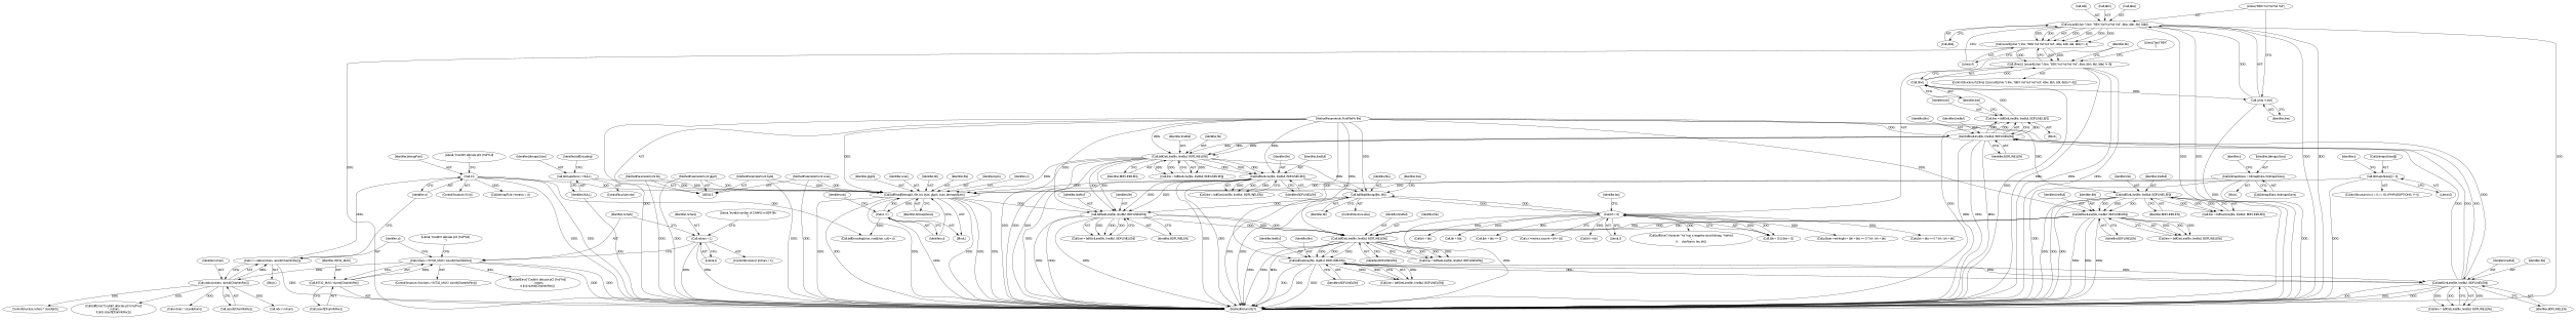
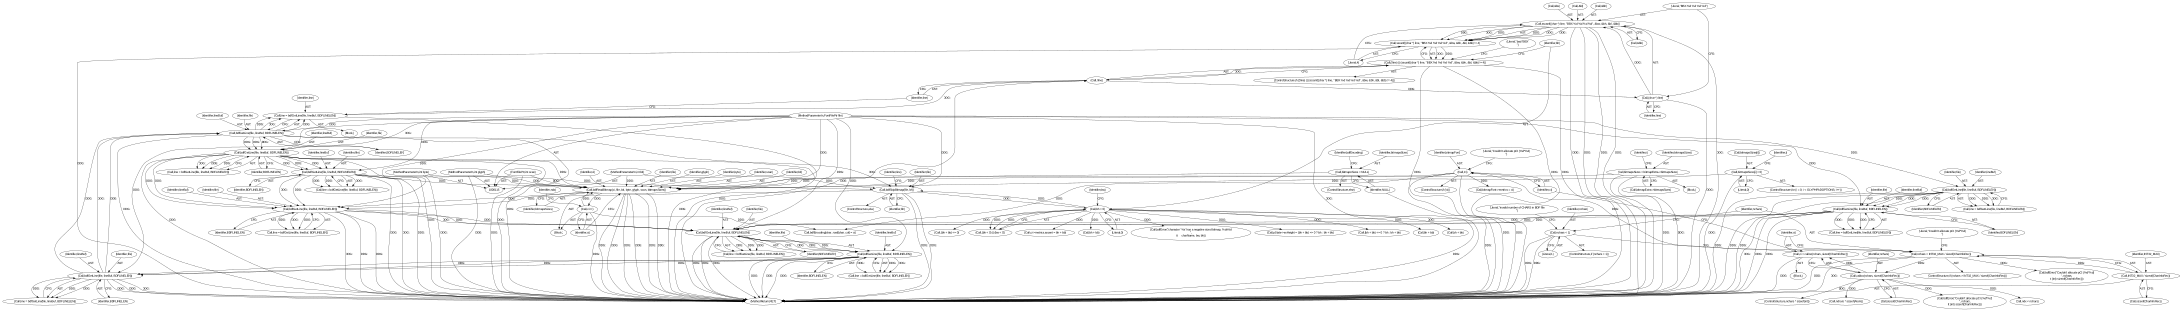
  digraph {
    fontname="Liberation Sans"
    node [fontname="Liberation Sans"]
    edge [fontname="Liberation Sans"]
    n1 [label="(Call,sscanf((char *) line, \"BBX %d %d %d %d\", &bw, &bh, &bl, &bb))"]
    n2 [label="(Call,sscanf((char *) line, \"BBX %d %d %d %d\", &bw, &bh, &bl, &bb) != 4)"]
    n3 [label="(MethodReturn,RET)"]
    n4 [label="(Call,&bb)"]
    n5 [label="(Call,(!line) || (sscanf((char *) line, \"BBX %d %d %d %d\", &bw, &bh, &bl, &bb) != 4))"]
    n6 [label="(Literal,4)"]
    n7 [label="(Call,(char *) line)"]
    n8 [label="(Identifier,line)"]
    n9 [label="(Call,!line)"]
    n10 [label="(Identifier,line)"]
    n11 [label="(ControlStructure,if ((!line) || (sscanf((char *) line, \"BBX %d %d %d %d\", &bw, &bh, &bl, &bb) != 4)))"]
    n12 [label="(Call,line = bdfGetLine(file, lineBuf, BDFLINELEN))"]
    n13 [label="(Call,bdfGetLine(file, lineBuf, BDFLINELEN))"]
    n14 [label="(Block,)"]
    n15 [label="(Call,bdfGetLine(file, lineBuf, BDFLINELEN))"]
    n16 [label="(Identifier,BDFLINELEN)"]
    n17 [label="(Call,bdfGetLine(file, lineBuf, BDFLINELEN))"]
    n18 [label="(Call,bdfSkipBitmap(file, bh))"]
    n19 [label="(Call,bdfGetLine(file, lineBuf, BDFLINELEN))"]
    n20 [label="(Call,bdfReadBitmap(ci, file, bit, byte, glyph, scan, bitmapsSizes))"]
    n21 [label="(Identifier,BDFLINELEN)"]
    n22 [label="(Call,line = bdfGetLine(file, lineBuf, BDFLINELEN))"]
    n23 [label="(Call,bdfGetLine(file, lineBuf, BDFLINELEN))"]
    n24 [label="(Identifier,BDFLINELEN)"]
    n25 [label="(Call,line = bdfGetLine(file, lineBuf, BDFLINELEN))"]
    n26 [label="(Call,bdfGetLine(file, lineBuf, BDFLINELEN))"]
    n27 [label="(Identifier,BDFLINELEN)"]
    n28 [label="(Call,line = bdfGetLine(file, lineBuf, BDFLINELEN))"]
    n29 [label="(Call,bdfGetLine(file, lineBuf, BDFLINELEN))"]
    n30 [label="(Identifier,BDFLINELEN)"]
    n31 [label="(Call,line = bdfGetLine(file, lineBuf, BDFLINELEN))"]
    n32 [label="(Identifier,BDFLINELEN)"]
    n33 [label="(Call,line = bdfGetLine(file, lineBuf, BDFLINELEN))"]
    n34 [label="(Call,bh < 0)"]
    n35 [label="(ControlStructure,else)"]
    n36 [label="(Identifier,bh)"]
    n37 [label="(Call,bh + bb)"]
    n38 [label="(Call,(bh + bb) <= 0)"]
    n39 [label="(Call,(bh < 0) || (bw < 0))"]
    n40 [label="(Call,ci->metrics.ascent = bh + bb)"]
    n41 [label="(Call,bh + bb)"]
    n42 [label="(Literal,0)"]
    n43 [label="(Call,bdfError(\"character '%s' has a negative sized bitmap, %dx%d\n\",\n\t\t     charName, bw, bh))"]
    n44 [label="(Call,pState->exHeight = (bh + bb) <= 0 ? bh : bh + bb)"]
    n45 [label="(Call,(bh + bb) <= 0 ? bh : bh + bb)"]
    n46 [label="(Call,bh + bb)"]
    n47 [label="(Call,line = bdfGetLine(file, lineBuf, BDFLINELEN))"]
    n48 [label="(Identifier,BDFLINELEN)"]
    n49 [label="(Call,ci++)"]
    n50 [label="(Block,)"]
    n51 [label="(Identifier,bitmapsSizes)"]
    n52 [label="(MethodParameterIn,FontFilePtr file)"]
    n53 [label="(Call,bdfGetLine(file, lineBuf, BDFLINELEN))"]
    n54 [label="(Call,bdfGetLine(file, lineBuf, BDFLINELEN))"]
    1000115
    n56 [label="(Identifier,BDFLINELEN)"]
    n57 [label="(Call,line = bdfGetLine(file, lineBuf, BDFLINELEN))"]
    n58 [label="(Call,line = bdfGetLine(file, lineBuf, BDFLINELEN))"]
    n59 [label="(Identifier,BDFLINELEN)"]
    n60 [label="(Call,bdfEncoding[char_row][char_col] = ci)"]
    n61 [label="(Identifier,ci)"]
    n62 [label="(Call,!ci)"]
    n63 [label="(Call,bitmapFont->metrics = ci)"]
    n64 [label="(Identifier,ci)"]
    n65 [label="(ControlStructure,if (!ci))"]
    n66 [label="(Call,ci = calloc(nchars, sizeof(CharInfoRec)))"]
    n67 [label="(Call,calloc(nchars, sizeof(CharInfoRec)))"]
    n68 [label="(Block,)"]
    n69 [label="(ControlStructure,nchars * sizeof(int))"]
    n70 [label="(Call,bdfError(\"Couldn't allocate pCI (%d*%d)\n\", nchars,\n\t\t (int) sizeof(CharInfoRec)))"]
    n71 [label="(Call,nchars * sizeof(Atom))"]
    n72 [label="(Call,sizeof(CharInfoRec))"]
    n73 [label="(Call,ndx < nchars)"]
    n74 [label="(Call,nchars > INT32_MAX / sizeof(CharInfoRec))"]
    n75 [label="(Call,INT32_MAX / sizeof(CharInfoRec))"]
    n76 [label="(ControlStructure,if (nchars > INT32_MAX / sizeof(CharInfoRec)))"]
    n77 [label="(Call,bdfError(\"Couldn't allocate pCI (%d*%d)\n\", nchars,\n\t\t (int) sizeof(CharInfoRec)))"]
    n78 [label="(Call,sizeof(CharInfoRec))"]
    n79 [label="(Call,nchars < 1)"]
    n80 [label="(ControlStructure,if (nchars < 1))"]
    n81 [label="(Literal,1)"]
    n82 [label="(MethodParameterIn,int bit)"]
    n83 [label="(MethodParameterIn,int byte)"]
    n84 [label="(MethodParameterIn,int glyph)"]
-   n85 [label="(MethodParameterIn,int scan)"]
+   n85 [label="(FontFilePtr,int scan)"]
    n86 [label="(Call,bitmapsSizes = bitmapExtra->bitmapsSizes)"]
    n87 [label="(Block,)"]
    n88 [label="(Call,bitmapExtra->bitmapsSizes)"]
    n89 [label="(Call,bitmapsSizes = NULL)"]
    n90 [label="(ControlStructure,else)"]
    n91 [label="(Identifier,NULL)"]
    n92 [label="(Call,bitmapsSizes[i] = 0)"]
    n93 [label="(ControlStructure,for (i = 0; i < GLYPHPADOPTIONS; i++))"]
    n94 [label="(Literal,0)"]
    n95 [label="(Identifier,lineBuf)"]
    n96 [label="(Identifier,file)"]
    n97 [label="(Identifier,file)"]
    n98 [label="(Identifier,ndx)"]
    n99 [label="(Identifier,glyph)"]
    n100 [label="(Identifier,lineBuf)"]
    n101 [label="(Identifier,i)"]
    n102 [label="(Identifier,file)"]
    n103 [label="(Identifier,INT32_MAX)"]
    n104 [label="(Literal,\"bad 'BBX'\n\")"]
    n105 [label="(Identifier,lineBuf)"]
    n106 [label="(Identifier,nchars)"]
    n107 [label="(Identifier,line)"]
    n108 [label="(Call,&bh)"]
    n109 [label="(Identifier,file)"]
    n110 [label="(Literal,\"Couldn't allocate pCI (%d*%d)\n\")"]
    n111 [label="(Literal,\"BBX %d %d %d %d\")"]
    n112 [label="(Identifier,lineBuf)"]
    n113 [label="(Identifier,lineBuf)"]
    n114 [label="(Identifier,bitmapsSizes)"]
    n115 [label="(Identifier,file)"]
    n116 [label="(Literal,\"invalid number of CHARS in BDF file\n\")"]
    n117 [label="(Identifier,lineBuf)"]
    n118 [label="(Identifier,bitmapsSizes)"]
    n119 [label="(Call,&bw)"]
    n120 [label="(Identifier,ci)"]
    n121 [label="(Identifier,line)"]
    n122 [label="(Identifier,file)"]
    n123 [label="(Identifier,nchars)"]
    n124 [label="(Identifier,lineBuf)"]
    n125 [label="(Identifier,byte)"]
    n126 [label="(Identifier,lineBuf)"]
    n127 [label="(Identifier,scan)"]
    n128 [label="(Identifier,lineBuf)"]
    n129 [label="(Call,bitmapsSizes[i])"]
    n130 [label="(Identifier,bit)"]
    n131 [label="(Identifier,ci)"]
    n132 [label="(Identifier,file)"]
    n133 [label="(Identifier,nchars)"]
    n134 [label="(Call,&bl)"]
    n135 [label="(Identifier,bitmapFont)"]
    n136 [label="(Identifier,bh)"]
    n137 [label="(Identifier,file)"]
    n138 [label="(Identifier,file)"]
    n139 [label="(Identifier,file)"]
    n140 [label="(Literal,\"Couldn't allocate pCI (%d*%d)\n\")"]
    n141 [label="(Identifier,bdfEncoding)"]
    n142 [label="(Identifier,bw)"]
    n143 [label="(Identifier,file)"]
    n144 [label="(Identifier,i)"]
    n1 -> n2 [label="AST: "]
    n1 -> n2 [label="DDG: "]
    n1 -> n2 [label="DDG: "]
    n1 -> n2 [label="DDG: "]
    n1 -> n2 [label="DDG: "]
    n1 -> n2 [label="DDG: "]
    n1 -> n2 [label="DDG: "]
    n1 -> n3 [label="DDG: "]
    n1 -> n3 [label="DDG: "]
    n1 -> n3 [label="DDG: "]
    n1 -> n3 [label="DDG: "]
    n1 -> n3 [label="DDG: "]
    n1 -> n4 [label="CFG: "]
    n2 -> n3 [label="DDG: "]
    n2 -> n5 [label="AST: "]
    n2 -> n5 [label="DDG: "]
    n2 -> n5 [label="DDG: "]
    n2 -> n6 [label="CFG: "]
    n4 -> n1 [label="AST: "]
    n5 -> n2 [label="CFG: "]
    n5 -> n3 [label="DDG: "]
    n5 -> n3 [label="DDG: "]
    n5 -> n3 [label="DDG: "]
    n5 -> n9 [label="CFG: "]
    n5 -> n11 [label="AST: "]
    n6 -> n1 [label="CFG: "]
    n6 -> n2 [label="AST: "]
    n7 -> n1 [label="AST: "]
    n7 -> n1 [label="DDG: "]
    n7 -> n3 [label="DDG: "]
    n7 -> n8 [label="CFG: "]
    n8 -> n7 [label="AST: "]
    n9 -> n3 [label="DDG: "]
    n9 -> n5 [label="AST: "]
    n9 -> n5 [label="DDG: "]
    n9 -> n7 [label="DDG: "]
    n9 -> n10 [label="CFG: "]
    n10 -> n9 [label="AST: "]
    n10 -> n12 [label="CFG: "]
    n12 -> n3 [label="DDG: "]
    n12 -> n9 [label="DDG: "]
    n12 -> n13 [label="CFG: "]
    n12 -> n14 [label="AST: "]
    n13 -> n3 [label="DDG: "]
    n13 -> n3 [label="DDG: "]
    n13 -> n3 [label="DDG: "]
    n13 -> n12 [label="AST: "]
    n13 -> n12 [label="DDG: "]
    n13 -> n12 [label="DDG: "]
    n13 -> n12 [label="DDG: "]
    n13 -> n15 [label="DDG: "]
    n13 -> n15 [label="DDG: "]
    n13 -> n15 [label="DDG: "]
    n13 -> n16 [label="CFG: "]
    n15 -> n3 [label="DDG: "]
    n15 -> n3 [label="DDG: "]
    n15 -> n3 [label="DDG: "]
    n15 -> n17 [label="DDG: "]
    n15 -> n17 [label="DDG: "]
    n15 -> n18 [label="DDG: "]
    n15 -> n19 [label="DDG: "]
    n15 -> n19 [label="DDG: "]
    n15 -> n19 [label="DDG: "]
    n15 -> n20 [label="DDG: "]
    n15 -> n21 [label="CFG: "]
    n15 -> n22 [label="AST: "]
    n15 -> n22 [label="DDG: "]
    n15 -> n22 [label="DDG: "]
    n15 -> n22 [label="DDG: "]
    n16 -> n13 [label="AST: "]
    n17 -> n3 [label="DDG: "]
    n17 -> n3 [label="DDG: "]
    n17 -> n3 [label="DDG: "]
    n17 -> n29 [label="DDG: "]
    n17 -> n29 [label="DDG: "]
    n17 -> n29 [label="DDG: "]
    n17 -> n32 [label="CFG: "]
    n17 -> n33 [label="AST: "]
    n17 -> n33 [label="DDG: "]
    n17 -> n33 [label="DDG: "]
    n17 -> n33 [label="DDG: "]
    n18 -> n3 [label="DDG: "]
    n18 -> n3 [label="DDG: "]
    n18 -> n17 [label="DDG: "]
    n18 -> n34 [label="DDG: "]
    n18 -> n35 [label="AST: "]
    n18 -> n36 [label="CFG: "]
    n19 -> n3 [label="DDG: "]
    n19 -> n3 [label="DDG: "]
    n19 -> n3 [label="DDG: "]
    n19 -> n17 [label="DDG: "]
    n19 -> n17 [label="DDG: "]
    n19 -> n18 [label="DDG: "]
    n19 -> n20 [label="DDG: "]
    n19 -> n47 [label="AST: "]
    n19 -> n47 [label="DDG: "]
    n19 -> n47 [label="DDG: "]
    n19 -> n47 [label="DDG: "]
    n19 -> n48 [label="CFG: "]
    n20 -> n3 [label="DDG: "]
    n20 -> n3 [label="DDG: "]
    n20 -> n3 [label="DDG: "]
    n20 -> n3 [label="DDG: "]
    n20 -> n3 [label="DDG: "]
    n20 -> n3 [label="DDG: "]
    n20 -> n17 [label="DDG: "]
    n20 -> n49 [label="DDG: "]
    n20 -> n50 [label="AST: "]
    n20 -> n51 [label="CFG: "]
    n21 -> n15 [label="AST: "]
    n22 -> n15 [label="CFG: "]
    n23 -> n3 [label="DDG: "]
    n23 -> n3 [label="DDG: "]
    n23 -> n3 [label="DDG: "]
    n23 -> n13 [label="DDG: "]
    n23 -> n13 [label="DDG: "]
    n23 -> n13 [label="DDG: "]
    n23 -> n24 [label="CFG: "]
    n23 -> n25 [label="AST: "]
    n23 -> n25 [label="DDG: "]
    n23 -> n25 [label="DDG: "]
    n23 -> n25 [label="DDG: "]
    n24 -> n23 [label="AST: "]
    n25 -> n23 [label="CFG: "]
    n26 -> n3 [label="DDG: "]
    n26 -> n3 [label="DDG: "]
    n26 -> n3 [label="DDG: "]
    n26 -> n23 [label="DDG: "]
    n26 -> n23 [label="DDG: "]
    n26 -> n23 [label="DDG: "]
    n26 -> n27 [label="CFG: "]
    n26 -> n28 [label="AST: "]
    n26 -> n28 [label="DDG: "]
    n26 -> n28 [label="DDG: "]
    n26 -> n28 [label="DDG: "]
    n27 -> n26 [label="AST: "]
    n28 -> n26 [label="CFG: "]
    n29 -> n3 [label="DDG: "]
    n29 -> n3 [label="DDG: "]
    n29 -> n3 [label="DDG: "]
    n29 -> n26 [label="DDG: "]
    n29 -> n26 [label="DDG: "]
    n29 -> n26 [label="DDG: "]
    n29 -> n30 [label="CFG: "]
    n29 -> n31 [label="AST: "]
    n29 -> n31 [label="DDG: "]
    n29 -> n31 [label="DDG: "]
    n29 -> n31 [label="DDG: "]
    n30 -> n29 [label="AST: "]
    n31 -> n29 [label="CFG: "]
    n32 -> n17 [label="AST: "]
    n33 -> n17 [label="CFG: "]
    n34 -> n3 [label="DDG: "]
    n34 -> n18 [label="DDG: "]
    n34 -> n37 [label="DDG: "]
    n34 -> n38 [label="DDG: "]
    n34 -> n39 [label="AST: "]
    n34 -> n39 [label="DDG: "]
    n34 -> n39 [label="DDG: "]
-   n34 -> n40 [label="CFG: "]
+   n34 -> n40 [label="DDG: "]
    n34 -> n41 [label="DDG: "]
    n34 -> n42 [label="CFG: "]
    n34 -> n43 [label="DDG: "]
    n34 -> n44 [label="DDG: "]
    n34 -> n45 [label="DDG: "]
    n34 -> n46 [label="DDG: "]
    n36 -> n18 [label="AST: "]
    n39 -> n34 [label="CFG: "]
    n42 -> n34 [label="AST: "]
    n47 -> n19 [label="CFG: "]
    n48 -> n19 [label="AST: "]
    n49 -> n3 [label="DDG: "]
    n49 -> n20 [label="DDG: "]
    n49 -> n50 [label="AST: "]
    n49 -> n60 [label="DDG: "]
    n49 -> n61 [label="CFG: "]
    n51 -> n20 [label="AST: "]
    n52 -> n3 [label="DDG: "]
    n52 -> n13 [label="DDG: "]
    n52 -> n15 [label="DDG: "]
    n52 -> n17 [label="DDG: "]
    n52 -> n18 [label="DDG: "]
    n52 -> n19 [label="DDG: "]
    n52 -> n20 [label="DDG: "]
    n52 -> n23 [label="DDG: "]
    n52 -> n26 [label="DDG: "]
    n52 -> n29 [label="DDG: "]
    n52 -> n53 [label="DDG: "]
    n52 -> n54 [label="DDG: "]
    n52 -> 1000115 [label="AST: "]
    n53 -> n3 [label="DDG: "]
    n53 -> n3 [label="DDG: "]
    n53 -> n3 [label="DDG: "]
    n53 -> n29 [label="DDG: "]
    n53 -> n29 [label="DDG: "]
    n53 -> n29 [label="DDG: "]
    n53 -> n56 [label="CFG: "]
    n53 -> n57 [label="AST: "]
    n53 -> n57 [label="DDG: "]
    n53 -> n57 [label="DDG: "]
    n53 -> n57 [label="DDG: "]
    n54 -> n3 [label="DDG: "]
    n54 -> n3 [label="DDG: "]
    n54 -> n3 [label="DDG: "]
    n54 -> n53 [label="DDG: "]
    n54 -> n53 [label="DDG: "]
    n54 -> n53 [label="DDG: "]
    n54 -> n58 [label="AST: "]
    n54 -> n58 [label="DDG: "]
    n54 -> n58 [label="DDG: "]
    n54 -> n58 [label="DDG: "]
    n54 -> n59 [label="CFG: "]
    n56 -> n53 [label="AST: "]
    n57 -> n53 [label="CFG: "]
    n58 -> n54 [label="CFG: "]
    n59 -> n54 [label="AST: "]
    n61 -> n20 [label="CFG: "]
    n61 -> n49 [label="AST: "]
    n62 -> n3 [label="DDG: "]
    n62 -> n3 [label="DDG: "]
    n62 -> n20 [label="DDG: "]
    n62 -> n60 [label="DDG: "]
    n62 -> n63 [label="DDG: "]
    n62 -> n64 [label="CFG: "]
    n62 -> n65 [label="AST: "]
    n64 -> n62 [label="AST: "]
    n64 -> n66 [label="CFG: "]
    n66 -> n3 [label="DDG: "]
    n66 -> n62 [label="DDG: "]
    n66 -> n67 [label="CFG: "]
    n66 -> n68 [label="AST: "]
    n67 -> n66 [label="AST: "]
    n67 -> n66 [label="DDG: "]
    n67 -> n69 [label="DDG: "]
    n67 -> n70 [label="DDG: "]
    n67 -> n71 [label="DDG: "]
    n67 -> n72 [label="CFG: "]
    n67 -> n73 [label="DDG: "]
    n72 -> n67 [label="AST: "]
    n74 -> n3 [label="DDG: "]
    n74 -> n3 [label="DDG: "]
    n74 -> n67 [label="DDG: "]
    n74 -> n75 [label="CFG: "]
    n74 -> n76 [label="AST: "]
    n74 -> n77 [label="DDG: "]
    n75 -> n3 [label="AST: "]
    n75 -> n74 [label="AST: "]
    n75 -> n74 [label="DDG: "]
    n75 -> n78 [label="CFG: "]
    n78 -> n75 [label="AST: "]
    n79 -> n3 [label="DDG: "]
    n79 -> n3 [label="DDG: "]
    n79 -> n74 [label="CFG: "]
    n79 -> n80 [label="AST: "]
    n79 -> n81 [label="CFG: "]
    n81 -> n79 [label="AST: "]
-   n82 -> n3 [label="DDG: "]
+   n82 -> n18 [label="DDG: "]
    n82 -> n20 [label="DDG: "]
    n82 -> 1000115 [label="AST: "]
    n83 -> n3 [label="DDG: "]
    n83 -> n20 [label="DDG: "]
    n83 -> 1000115 [label="AST: "]
    n84 -> n3 [label="DDG: "]
    n84 -> n20 [label="DDG: "]
    n84 -> 1000115 [label="AST: "]
    n85 -> n3 [label="DDG: "]
    n85 -> n20 [label="DDG: "]
    n85 -> 1000115 [label="AST: "]
    n86 -> n3 [label="DDG: "]
    n86 -> n3 [label="DDG: "]
    n86 -> n20 [label="DDG: "]
    n86 -> n87 [label="AST: "]
    n86 -> n88 [label="CFG: "]
    n88 -> n86 [label="AST: "]
    n89 -> n20 [label="DDG: "]
    n89 -> n90 [label="AST: "]
    n89 -> n91 [label="CFG: "]
    n91 -> n3 [label="DDG: "]
    n91 -> n89 [label="AST: "]
    n92 -> n3 [label="DDG: "]
    n92 -> n20 [label="DDG: "]
    n92 -> n93 [label="AST: "]
    n92 -> n94 [label="CFG: "]
    n94 -> n92 [label="AST: "]
    n95 -> n15 [label="AST: "]
    n96 -> n15 [label="AST: "]
    n97 -> n13 [label="AST: "]
    n98 -> n49 [label="CFG: "]
    n99 -> n20 [label="AST: "]
    n100 -> n13 [label="AST: "]
    n101 -> n86 [label="CFG: "]
    n102 -> n18 [label="AST: "]
    n103 -> n75 [label="AST: "]
    n104 -> n5 [label="CFG: "]
    n105 -> n26 [label="AST: "]
    n106 -> n79 [label="AST: "]
    n107 -> n18 [label="CFG: "]
    n108 -> n1 [label="AST: "]
    n109 -> n53 [label="AST: "]
    n110 -> n74 [label="CFG: "]
    n111 -> n1 [label="AST: "]
    n111 -> n7 [label="CFG: "]
    n112 -> n23 [label="AST: "]
    n113 -> n54 [label="AST: "]
    n114 -> n86 [label="AST: "]
    n115 -> n54 [label="AST: "]
    n116 -> n79 [label="CFG: "]
    n117 -> n29 [label="AST: "]
    n118 -> n89 [label="AST: "]
    n119 -> n1 [label="AST: "]
    n120 -> n66 [label="AST: "]
    n120 -> n74 [label="CFG: "]
    n121 -> n12 [label="AST: "]
    n122 -> n29 [label="AST: "]
    n123 -> n74 [label="AST: "]
    n123 -> n79 [label="CFG: "]
    n124 -> n19 [label="AST: "]
    n125 -> n20 [label="AST: "]
    n126 -> n17 [label="AST: "]
    n127 -> n20 [label="AST: "]
    n128 -> n53 [label="AST: "]
    n129 -> n92 [label="AST: "]
    n130 -> n20 [label="AST: "]
    n131 -> n20 [label="AST: "]
    n132 -> n19 [label="AST: "]
    n133 -> n67 [label="AST: "]
    n134 -> n1 [label="AST: "]
    n135 -> n62 [label="AST: "]
    n136 -> n5 [label="CFG: "]
    n136 -> n34 [label="AST: "]
    n137 -> n17 [label="AST: "]
    n138 -> n23 [label="AST: "]
    n139 -> n20 [label="AST: "]
    n140 -> n62 [label="CFG: "]
    n141 -> n89 [label="CFG: "]
    n142 -> n34 [label="CFG: "]
    n143 -> n26 [label="AST: "]
    n144 -> n92 [label="CFG: "]
  }
